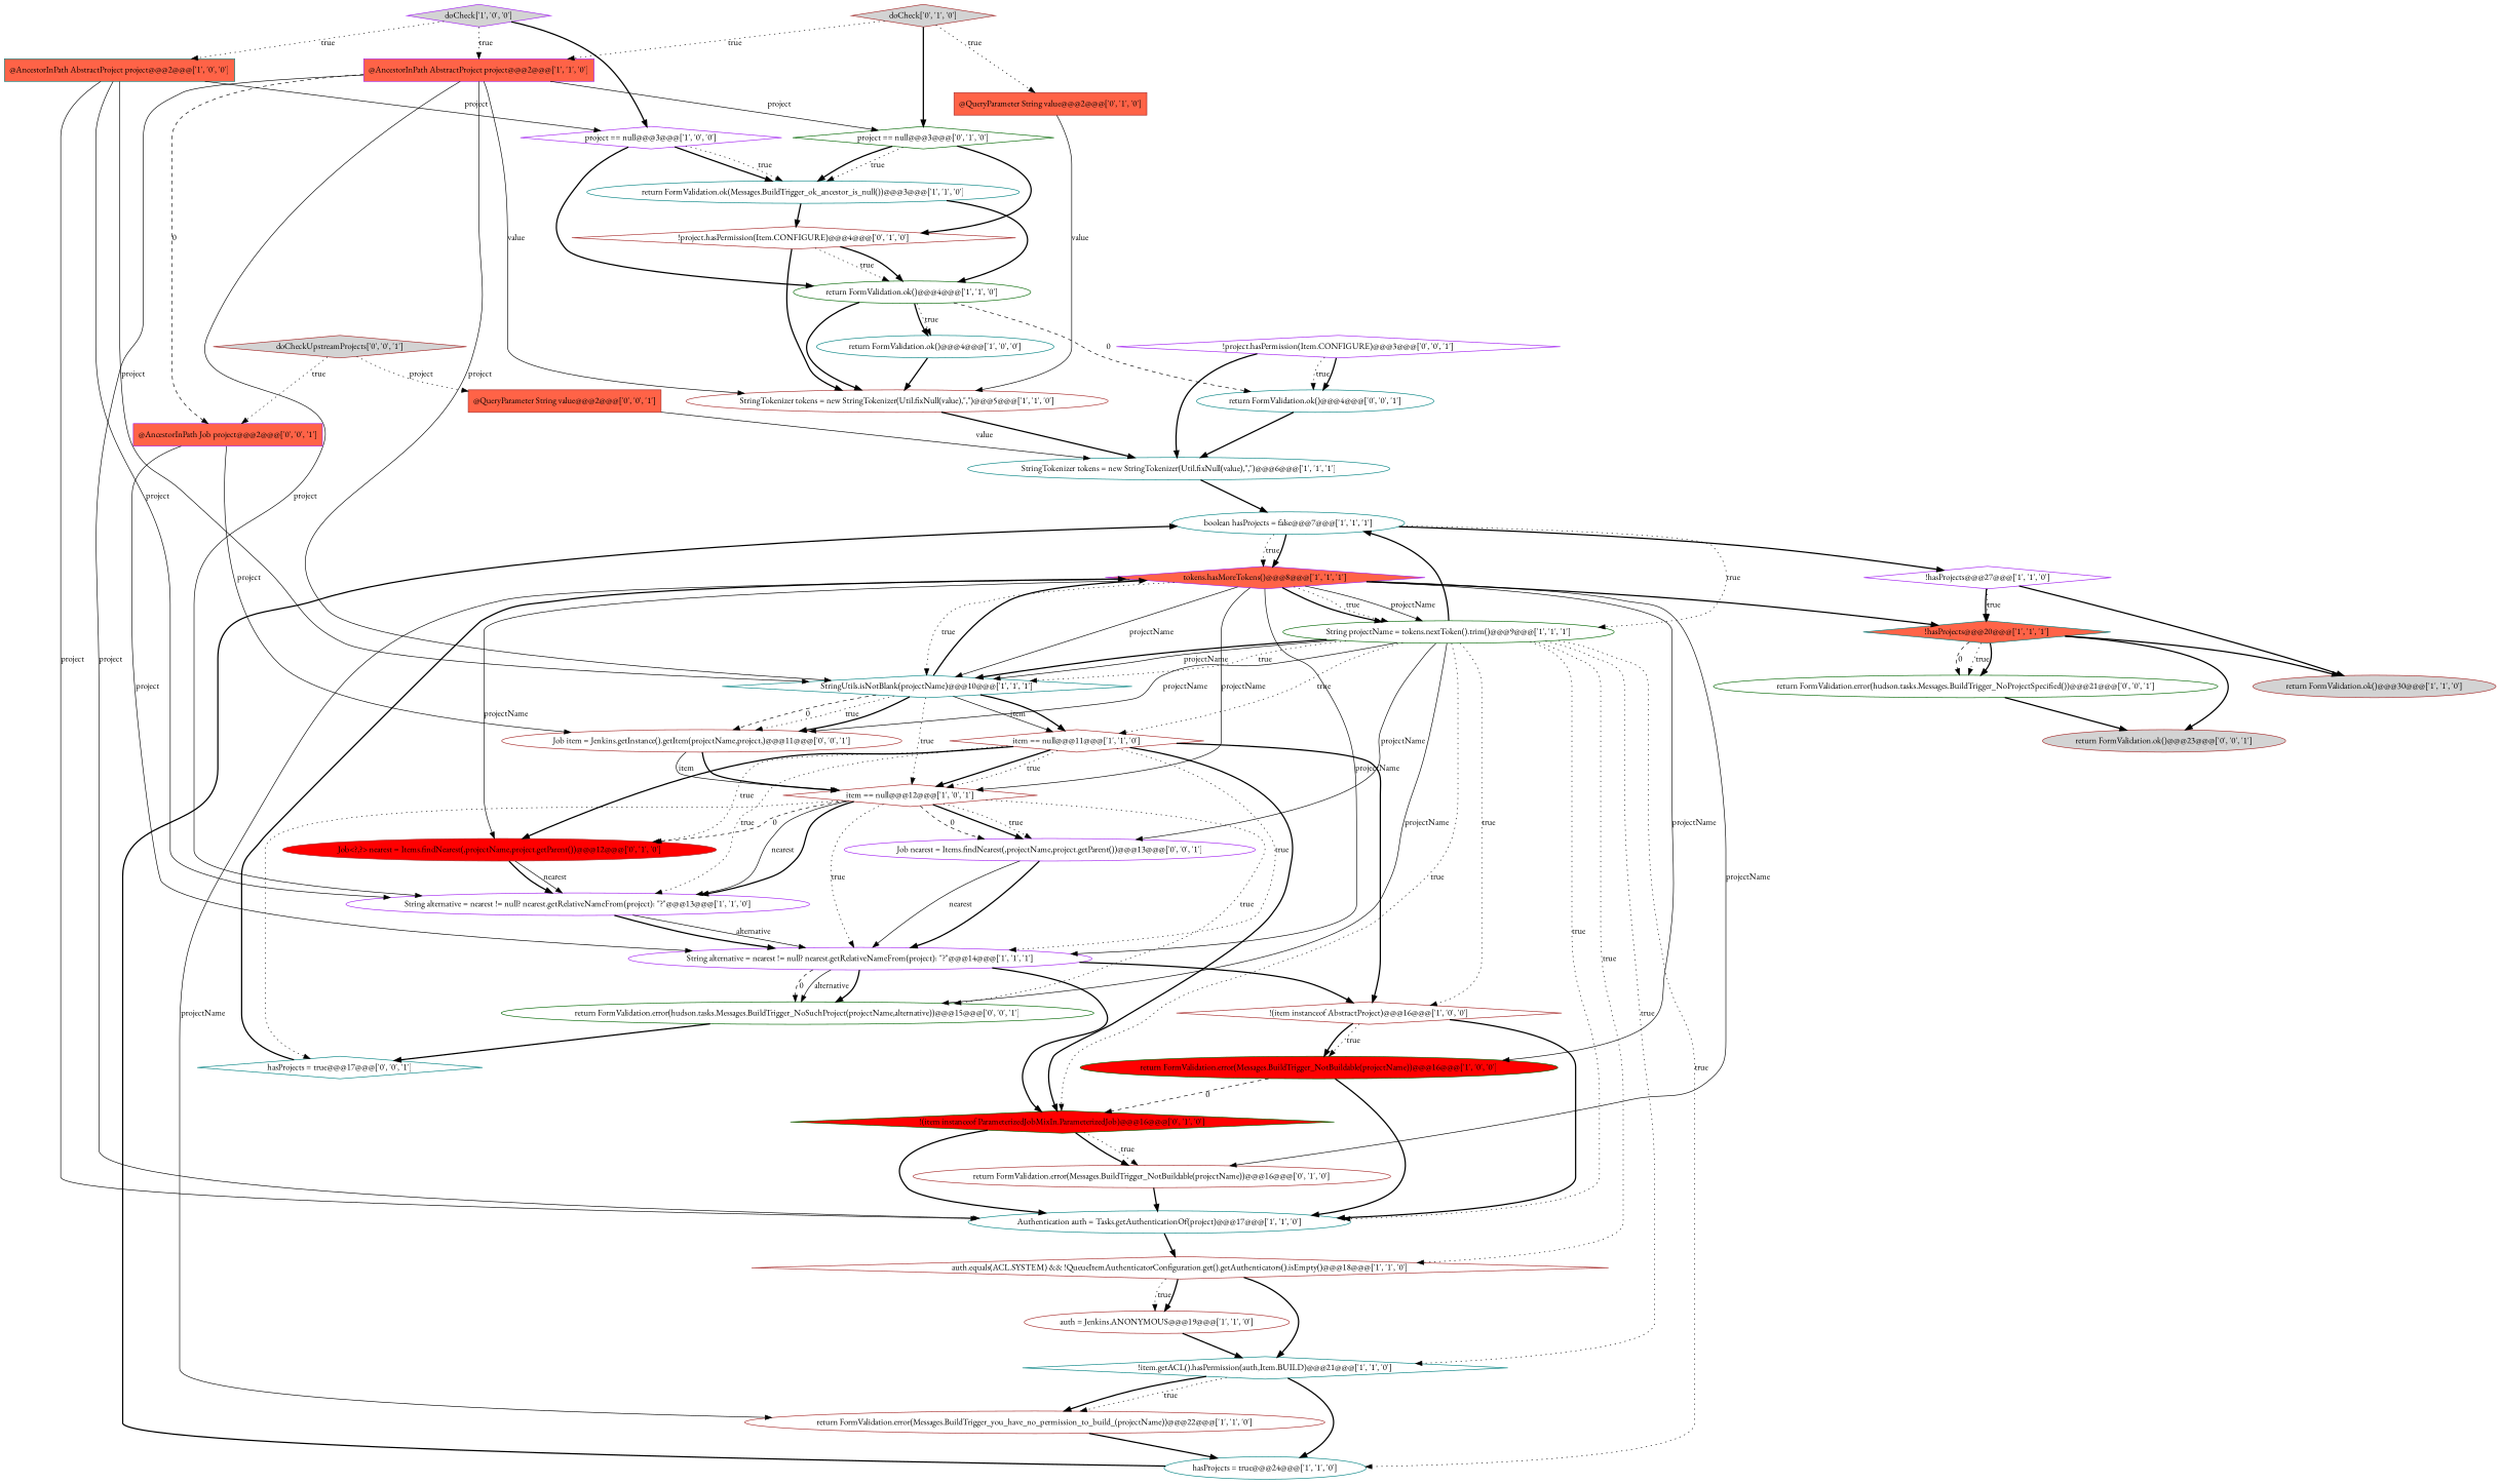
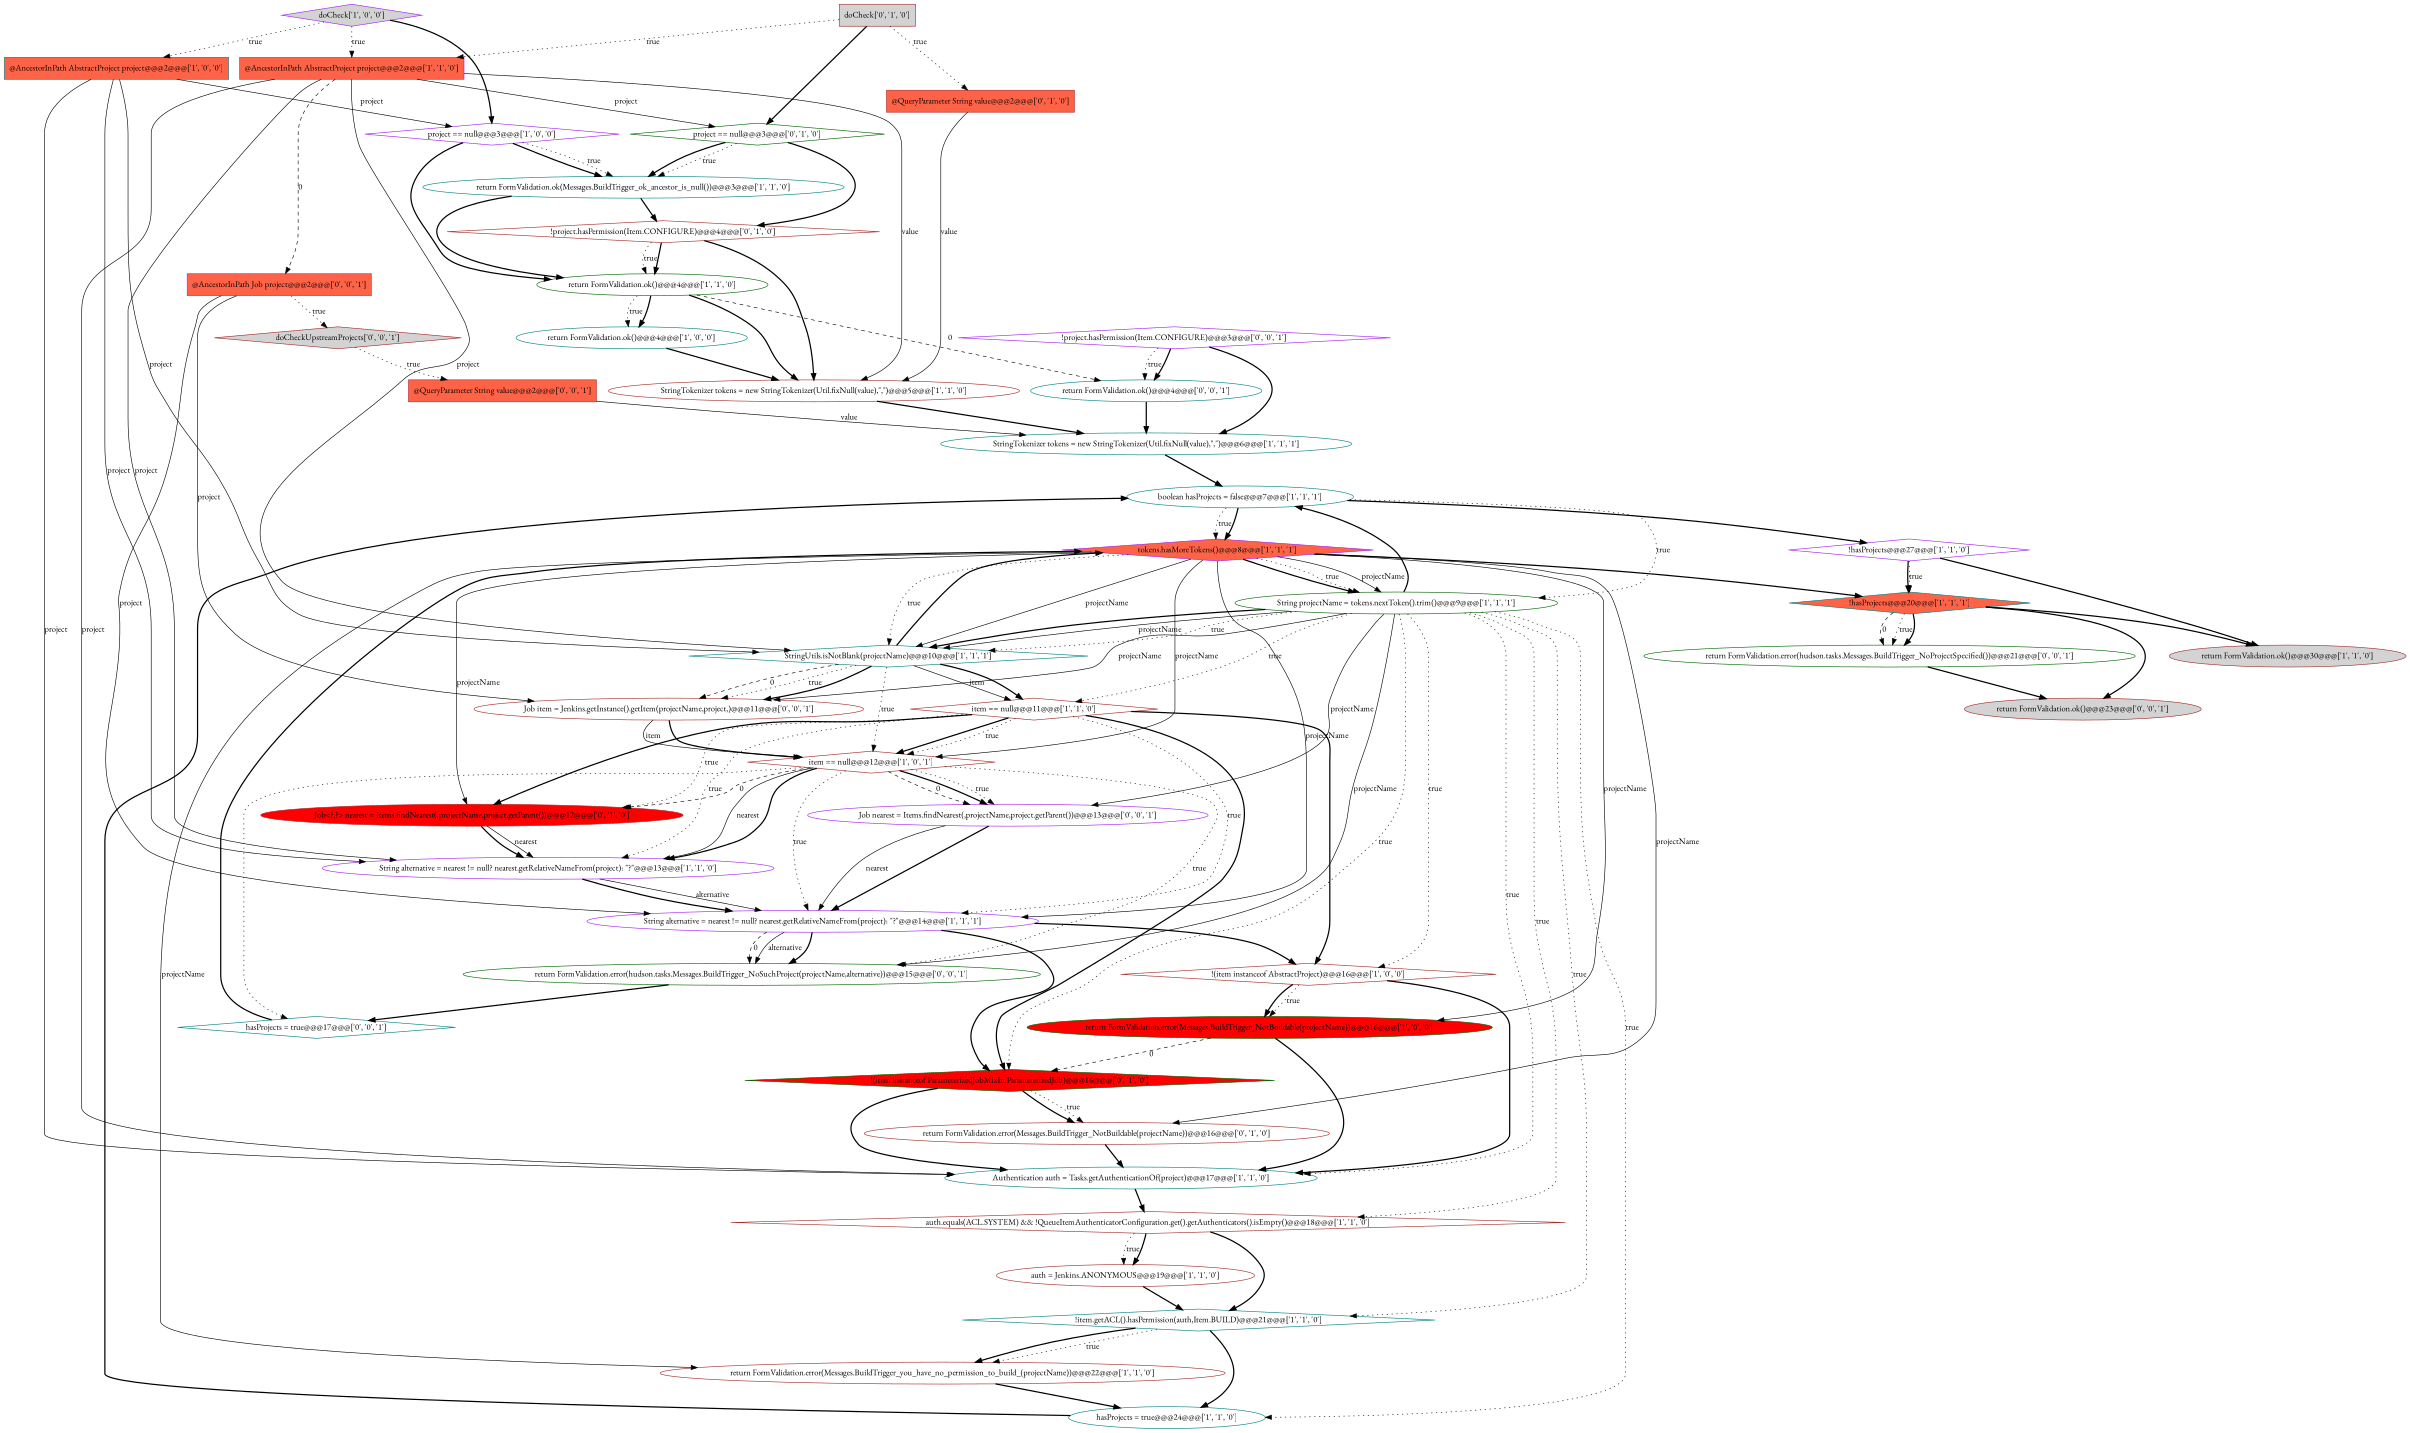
  digraph {
    fontname="EB Garamond"
    node [color=brown fillcolor=white fontname="EB Garamond" shape=ellipse style=filled]
    edge [fontname="EB Garamond" style=bold]
    n1 [color=purple fillcolor=lightgray label="doCheck['1', '0', '0']" shape=diamond]
    n2 [color=purple label="project == null@@@3@@@['1', '0', '0']" shape=diamond]
    n3 [color=purple fillcolor=tomato label="@AncestorInPath AbstractProject project@@@2@@@['1', '1', '0']" shape=box]
    n4 [color=teal fillcolor=tomato label="@AncestorInPath AbstractProject project@@@2@@@['1', '0', '0']" shape=box]
    n5 [color=darkgreen label="return FormValidation.ok()@@@4@@@['1', '1', '0']"]
    n6 [color=teal label="return FormValidation.ok(Messages.BuildTrigger_ok_ancestor_is_null())@@@3@@@['1', '1', '0']"]
    n7 [color=darkgreen label="project == null@@@3@@@['0', '1', '0']" shape=diamond]
    n8 [color=teal label="StringUtils.isNotBlank(projectName)@@@10@@@['1', '1', '1']" shape=diamond]
    n9 [color=purple label="String alternative = nearest != null? nearest.getRelativeNameFrom(project): \"?\"@@@13@@@['1', '1', '0']"]
    n10 [label="StringTokenizer tokens = new StringTokenizer(Util.fixNull(value),\",\")@@@5@@@['1', '1', '0']"]
    n11 [color=purple fillcolor=tomato label="@AncestorInPath Job project@@@2@@@['0', '0', '1']" shape=box]
    n12 [color=teal label="Authentication auth = Tasks.getAuthenticationOf(project)@@@17@@@['1', '1', '0']"]
    n13 [color=purple label="!hasProjects@@@27@@@['1', '1', '0']" shape=diamond]
    n14 [fillcolor=lightgray label="return FormValidation.ok()@@@30@@@['1', '1', '0']"]
    n15 [color=teal fillcolor=tomato label="!hasProjects@@@20@@@['1', '1', '1']" shape=diamond]
    n16 [color=darkgreen label="return FormValidation.error(hudson.tasks.Messages.BuildTrigger_NoProjectSpecified())@@@21@@@['0', '0', '1']"]
    n17 [fillcolor=lightgray label="return FormValidation.ok()@@@23@@@['0', '0', '1']"]
    n18 [color=teal label="return FormValidation.ok()@@@4@@@['0', '0', '1']"]
    n19 [color=teal label="return FormValidation.ok()@@@4@@@['1', '0', '0']"]
    n20 [label="!project.hasPermission(Item.CONFIGURE)@@@4@@@['0', '1', '0']" shape=diamond]
-   n21 [fillcolor=lightgray label="doCheck['0', '1', '0']" shape=diamond]
+   n21 [fillcolor=lightgray label="doCheck['0', '1', '0']" shape=box]
    n22 [fillcolor=tomato label="@QueryParameter String value@@@2@@@['0', '1', '0']" shape=box]
    n23 [color=purple fillcolor=tomato label="tokens.hasMoreTokens()@@@8@@@['1', '1', '1']" shape=diamond]
    n24 [label="item == null@@@12@@@['1', '0', '1']" shape=diamond]
    n25 [label="item == null@@@11@@@['1', '1', '0']" shape=diamond]
    n26 [label="Job item = Jenkins.getInstance().getItem(projectName,project,)@@@11@@@['0', '0', '1']"]
    n27 [color=purple label="String alternative = nearest != null? nearest.getRelativeNameFrom(project): \"?\"@@@14@@@['1', '1', '1']"]
    n28 [color=teal label="StringTokenizer tokens = new StringTokenizer(Util.fixNull(value),\",\")@@@6@@@['1', '1', '1']"]
    n29 [label="auth.equals(ACL.SYSTEM) && !QueueItemAuthenticatorConfiguration.get().getAuthenticators().isEmpty()@@@18@@@['1', '1', '0']" shape=diamond]
    n30 [color=teal label="boolean hasProjects = false@@@7@@@['1', '1', '1']"]
    n31 [color=darkgreen fillcolor=red label="return FormValidation.error(Messages.BuildTrigger_NotBuildable(projectName))@@@16@@@['1', '0', '0']"]
    n32 [color=darkgreen fillcolor=red label="!(item instanceof ParameterizedJobMixIn.ParameterizedJob)@@@16@@@['0', '1', '0']" shape=diamond]
    n33 [label="return FormValidation.error(Messages.BuildTrigger_NotBuildable(projectName))@@@16@@@['0', '1', '0']"]
    n34 [label="auth = Jenkins.ANONYMOUS@@@19@@@['1', '1', '0']"]
    n35 [color=teal label="!item.getACL().hasPermission(auth,Item.BUILD)@@@21@@@['1', '1', '0']" shape=diamond]
    n36 [label="return FormValidation.error(Messages.BuildTrigger_you_have_no_permission_to_build_(projectName))@@@22@@@['1', '1', '0']"]
    n37 [color=teal label="hasProjects = true@@@24@@@['1', '1', '0']"]
    n38 [color=teal label="hasProjects = true@@@17@@@['0', '0', '1']" shape=diamond]
    n39 [fillcolor=red label="Job<?,?> nearest = Items.findNearest(,projectName,project.getParent())@@@12@@@['0', '1', '0']"]
    n40 [color=darkgreen label="String projectName = tokens.nextToken().trim()@@@9@@@['1', '1', '1']"]
    n41 [label="!(item instanceof AbstractProject)@@@16@@@['1', '0', '0']" shape=diamond]
    n42 [fillcolor=lightgray label="doCheckUpstreamProjects['0', '0', '1']" shape=diamond]
    n43 [fillcolor=tomato label="@QueryParameter String value@@@2@@@['0', '0', '1']" shape=box]
    n44 [color=purple label="!project.hasPermission(Item.CONFIGURE)@@@3@@@['0', '0', '1']" shape=diamond]
    n45 [color=purple label="Job nearest = Items.findNearest(,projectName,project.getParent())@@@13@@@['0', '0', '1']"]
    n46 [color=darkgreen label="return FormValidation.error(hudson.tasks.Messages.BuildTrigger_NoSuchProject(projectName,alternative))@@@15@@@['0', '0', '1']"]
    n1 -> n2
    n1 -> n3 [label=true style=dotted]
    n1 -> n4 [label=true style=dotted]
    n2 -> n5
    n2 -> n6
    n2 -> n6 [label=true style=dotted]
    n3 -> n7 [label=project style=solid]
    n3 -> n8 [label=project style=solid]
    n3 -> n9 [label=project style=solid]
    n3 -> n10 [label=value style=solid]
    n3 -> n11 [label=0 style=dashed]
    n3 -> n12 [label=project style=solid]
    n4 -> n2 [label=project style=solid]
    n4 -> n8 [label=project style=solid]
    n4 -> n9 [label=project style=solid]
    n4 -> n12 [label=project style=solid]
    n5 -> n10
    n5 -> n18 [label=0 style=dashed]
    n5 -> n19
    n5 -> n19 [label=true style=dotted]
    n6 -> n5
    n6 -> n20
    n7 -> n6 [label=true style=dotted]
    n7 -> n6
    n7 -> n20
    n8 -> n23
    n8 -> n24 [label=true style=dotted]
    n8 -> n25 [label=item style=solid]
    n8 -> n25
    n8 -> n26 [label=0 style=dashed]
    n8 -> n26 [label=true style=dotted]
    n8 -> n26
    n9 -> n27 [label=alternative style=solid]
    n9 -> n27
    n10 -> n28
    n11 -> n26 [label=project style=solid]
    n11 -> n27 [label=project style=solid]
    n12 -> n29
    n13 -> n14
    n13 -> n15
    n13 -> n15 [label=true style=dotted]
    n15 -> n14
    n15 -> n16 [label=0 style=dashed]
    n15 -> n16 [label=true style=dotted]
    n15 -> n16
    n15 -> n17
    n16 -> n17
    n18 -> n28
    n19 -> n10
    n20 -> n5 [label=true style=dotted]
    n20 -> n5
    n20 -> n10
    n21 -> n3 [label=true style=dotted]
    n21 -> n7
    n21 -> n22 [label=true style=dotted]
    n22 -> n10 [label=value style=solid]
    n23 -> n8 [label=projectName style=solid]
    n23 -> n8 [label=true style=dotted]
    n23 -> n15
    n23 -> n24 [label=projectName style=solid]
    n23 -> n27 [label=projectName style=solid]
    n23 -> n31 [label=projectName style=solid]
    n23 -> n33 [label=projectName style=solid]
    n23 -> n36 [label=projectName style=solid]
    n23 -> n39 [label=projectName style=solid]
    n23 -> n40 [label=projectName style=solid]
    n23 -> n40
    n23 -> n40 [label=true style=dotted]
    n24 -> n9 [label=nearest style=solid]
    n24 -> n9
    n24 -> n27 [label=true style=dotted]
    n24 -> n38 [style=dotted]
    n24 -> n39 [label=0 style=dashed]
    n24 -> n45 [label=0 style=dashed]
    n24 -> n45
    n24 -> n45 [label=true style=dotted]
    n24 -> n46 [label=true style=dotted]
    n25 -> n9 [label=true style=dotted]
    n25 -> n24
    n25 -> n24 [label=true style=dotted]
    n25 -> n27 [label=true style=dotted]
    n25 -> n32
    n25 -> n39 [label=true style=dotted]
    n25 -> n39
    n25 -> n41
    n26 -> n24 [label=item style=solid]
    n26 -> n24
    n27 -> n32
    n27 -> n41
    n27 -> n46
    n27 -> n46 [label=0 style=dashed]
    n27 -> n46 [label=alternative style=solid]
    n28 -> n30
    n29 -> n34 [label=true style=dotted]
    n29 -> n34
    n29 -> n35
    n30 -> n13
    n30 -> n23 [label=true style=dotted]
    n30 -> n23
    n30 -> n40 [label=true style=dotted]
    n31 -> n12
    n31 -> n32 [label=0 style=dashed]
    n32 -> n12
    n32 -> n33
    n32 -> n33 [label=true style=dotted]
    n33 -> n12
    n34 -> n35
    n35 -> n36 [label=true style=dotted]
    n35 -> n36
    n35 -> n37
    n36 -> n37
    n37 -> n30
    n38 -> n23
    n39 -> n9 [label=nearest style=solid]
    n39 -> n9
    n40 -> n8
    n40 -> n8 [label=projectName style=solid]
    n40 -> n8 [label=true style=dotted]
    n40 -> n12 [label=true style=dotted]
    n40 -> n25 [label=true style=dotted]
    n40 -> n26 [label=projectName style=solid]
    n40 -> n29 [label=true style=dotted]
    n40 -> n30
    n40 -> n32 [label=true style=dotted]
    n40 -> n35 [label=true style=dotted]
    n40 -> n37 [label=true style=dotted]
    n40 -> n41 [label=true style=dotted]
    n40 -> n45 [label=projectName style=solid]
    n40 -> n46 [label=projectName style=solid]
    n41 -> n12
    n41 -> n31 [label=true style=dotted]
    n41 -> n31
-   n42 -> n11 [label=true style=dotted]
-   n42 -> n43 [label=project style=dotted]
+   n11 -> n42 [label=true style=dotted]
+   n42 -> n43 [label=true style=dotted]
    n43 -> n28 [label=value style=solid]
    n44 -> n18 [label=true style=dotted]
    n44 -> n18
    n44 -> n28
    n45 -> n27
    n45 -> n27 [label=nearest style=solid]
    n46 -> n38
  }
